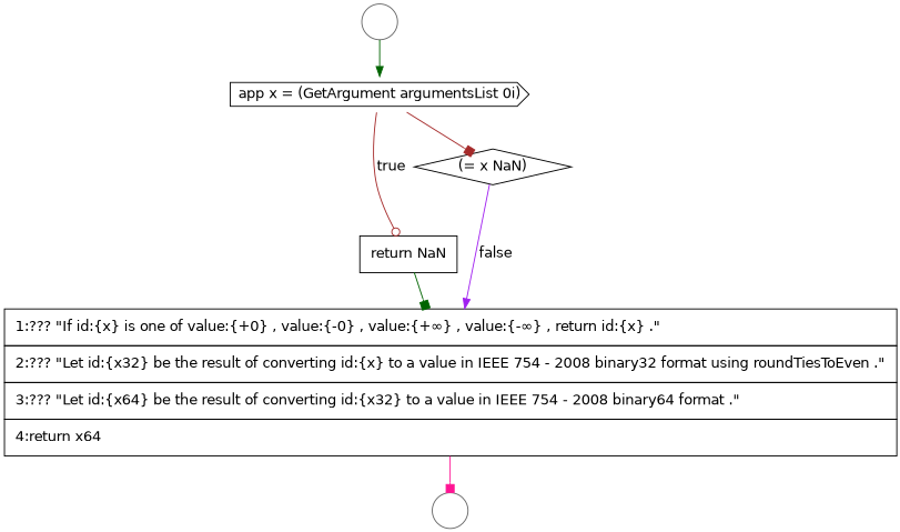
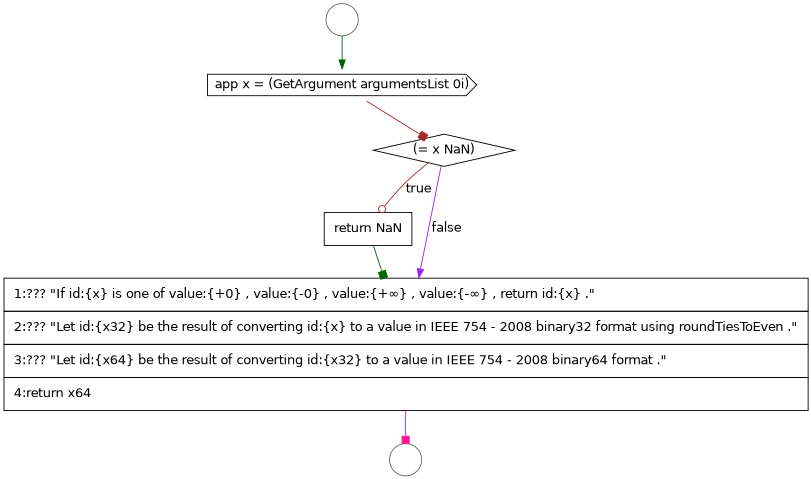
  digraph {
    fontname="DejaVu Sans"
    node [color=black fillcolor=white fontname="DejaVu Sans" shape=none style=filled]
    edge [arrowhead=box color=darkgreen fontname="DejaVu Sans"]
    n1 [label=<<font color="black">     <table border="0" cellborder="1" cellspacing="0" cellpadding="10">       <tr><td align="left">return NaN</td></tr>     </table>   </font>> margin=0]
    n2 [label=<<font color="black">     <table border="0" cellborder="1" cellspacing="0" cellpadding="10">       <tr><td align="left">1:??? &quot;If id:{x} is one of value:{+0} , value:{-0} , value:{+&infin;} , value:{-&infin;} , return id:{x} .&quot;</td></tr>       <tr><td align="left">2:??? &quot;Let id:{x32} be the result of converting id:{x} to a value in IEEE 754 - 2008 binary32 format using roundTiesToEven .&quot;</td></tr>       <tr><td align="left">3:??? &quot;Let id:{x64} be the result of converting id:{x32} to a value in IEEE 754 - 2008 binary64 format .&quot;</td></tr>       <tr><td align="left">4:return x64</td></tr>     </table>   </font>> margin=0]
    n3 [color=gray40 label=" " shape=circle]
    n4 [color=gray40 label=" " shape=circle]
    n5 [label=<<font color="black">app x = (GetArgument argumentsList 0i)</font>> shape=cds]
    n6 [label=<<font color="black">(= x NaN)</font>> shape=diamond]
    n1 -> n2
    n2 -> n3 [color=deeppink]
    n4 -> n5 [arrowhead=normal]
    n5 -> n6 [color=brown]
-   n5 -> n1 [arrowhead=odot color=brown label=<<font color="black">true</font>>]
+   n6 -> n1 [arrowhead=odot color=brown label=<<font color="black">true</font>>]
    n6 -> n2 [arrowhead=normal color=purple label=<<font color="black">false</font>>]
  }
